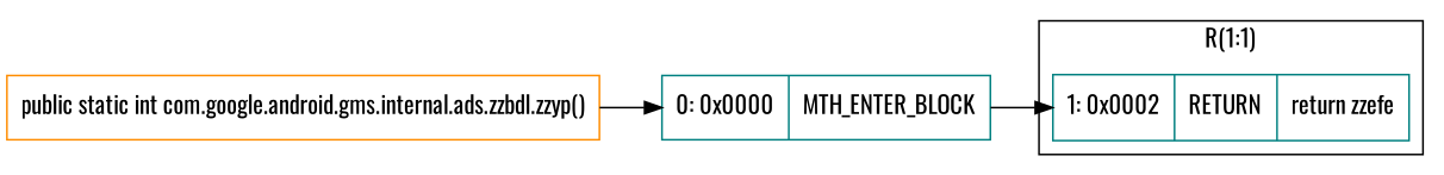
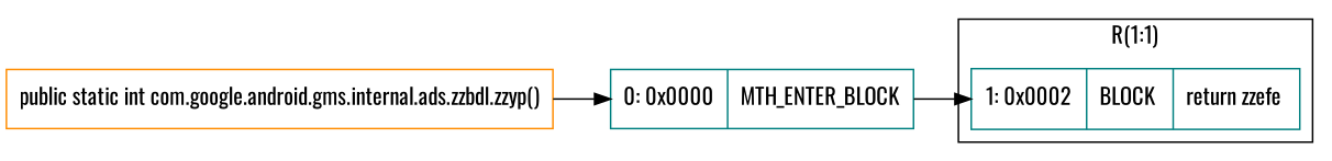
  digraph {
    rankdir=LR
    fontname=Oswald
    node [color=teal shape=record fontname=Oswald]
    edge [fontname=Oswald]
-   n1 [label="{1\:\ 0x0002|RETURN\l|return zzefe\l}"]
+   n1 [label="{1\:\ 0x0002|BLOCK\l|return zzefe\l}"]
    n2 [label="{0\:\ 0x0000|MTH_ENTER_BLOCK\l}"]
    n3 [label="{public static int com.google.android.gms.internal.ads.zzbdl.zzyp() }" color=darkorange]
    subgraph cluster_1 {
      label="R(1:1)"
      n1
    }
    n2 -> n1
    n3 -> n2
  }
